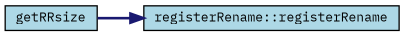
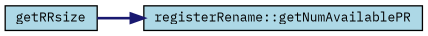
  digraph {
    rankdir=LR
    fontname="IBM Plex Mono"
    node [color=black fillcolor=lightblue fontname="IBM Plex Mono" fontsize=10 shape=record style=filled]
    n1 [fontcolor=black height=0.2 label=getRRsize width=0.4]
-   n2 [height=0.2 label="registerRename::registerRename" width=0.4]
+   n2 [height=0.2 label="registerRename::getNumAvailablePR" width=0.4]
    n1 -> n2 [color=midnightblue fontname="IBM Plex Mono" fontsize=10 labelfontname=Helvetica labelfontsize=10 style=bold]
  }
